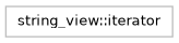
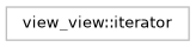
  digraph {
    rankdir=LR
-   n1 [color=grey75 fillcolor=white fontname=Helvetica fontsize=10 height=0.2 label="string_view::iterator" shape=record style=filled width=0.4]
+   n1 [color=grey75 fillcolor=white fontname=Helvetica fontsize=10 height=0.2 label="view_view::iterator" shape=record style=filled width=0.4]
  }
